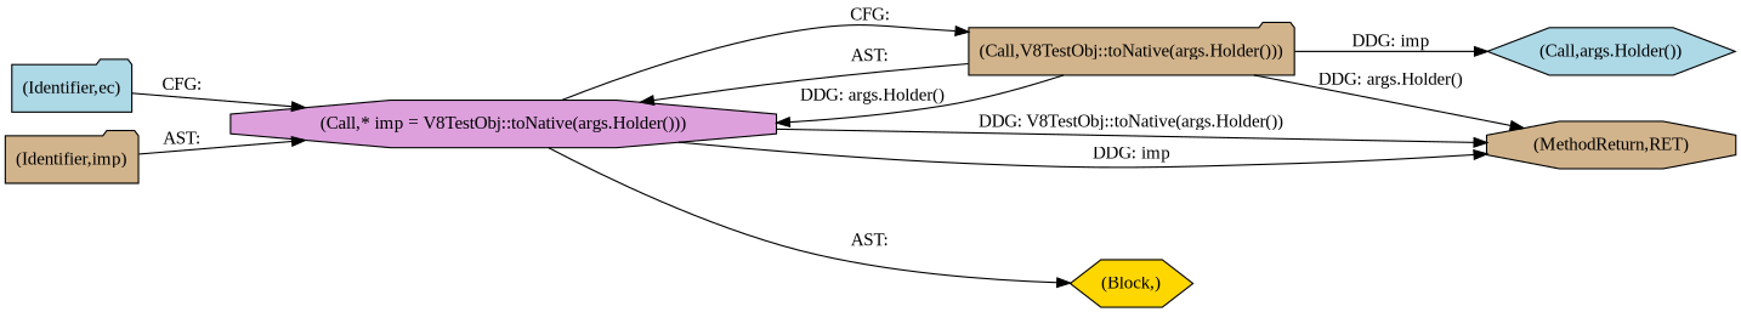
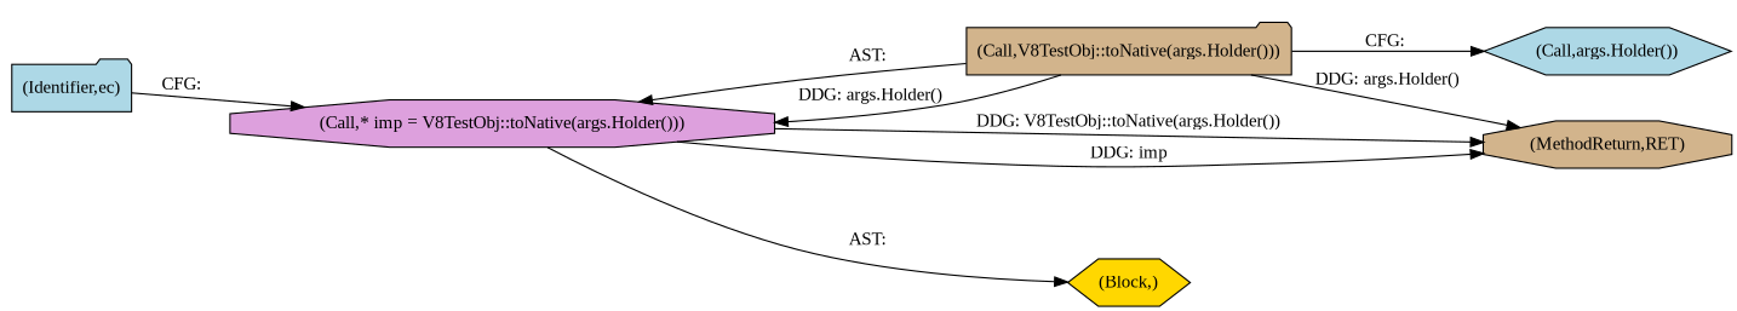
  digraph {
    fontname="Liberation Serif"
    rankdir=LR
    node [fillcolor=tan fontname="Liberation Serif" shape=folder style=filled]
    edge [fontname="Liberation Serif"]
    n1 [fillcolor=plum label="(Call,* imp = V8TestObj::toNative(args.Holder()))" shape=octagon]
    n2 [label="(Call,V8TestObj::toNative(args.Holder()))"]
    n3 [label="(MethodReturn,RET)" shape=octagon]
    n4 [fillcolor=gold label="(Block,)" shape=hexagon]
    n5 [fillcolor=lightblue label="(Call,args.Holder())" shape=hexagon]
    n6 [fillcolor=lightblue label="(Identifier,ec)"]
-   n7 [label="(Identifier,imp)"]
-   n1 -> n2 [label="CFG: "]
    n1 -> n3 [label="DDG: V8TestObj::toNative(args.Holder())"]
    n1 -> n3 [label="DDG: imp"]
    n1 -> n4 [label="AST: "]
    n2 -> n1 [label="AST: "]
    n2 -> n1 [label="DDG: args.Holder()"]
    n2 -> n3 [label="DDG: args.Holder()"]
-   n2 -> n5 [label="DDG: imp"]
+   n2 -> n5 [label="CFG: "]
    n6 -> n1 [label="CFG: "]
-   n7 -> n1 [label="AST: "]
  }
